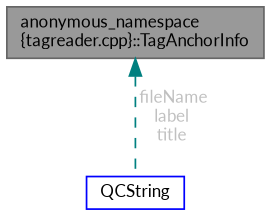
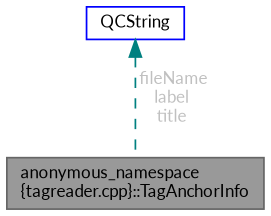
  digraph {
    fontname=Lato
    node [fontname=Lato fontsize=10 shape=box style=filled]
    n1 [color=gray40 fillcolor=grey60 fontcolor=black height=0.2 label="anonymous_namespace\l\{tagreader.cpp\}::TagAnchorInfo" width=0.4]
    n2 [color=blue fillcolor=white height=0.2 label=QCString width=0.4]
-   n1 -> n2 [color=teal dir=back fontcolor=grey fontname=Lato fontsize=10 label=" fileName\nlabel\ntitle" labelfontname=Helvetica labelfontsize=10 style=dashed]
+   n2 -> n1 [color=teal dir=back fontcolor=grey fontname=Lato fontsize=10 label=" fileName\nlabel\ntitle" labelfontname=Helvetica labelfontsize=10 style=dashed]
  }
